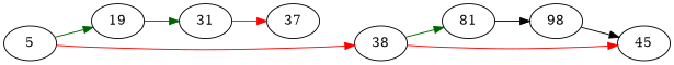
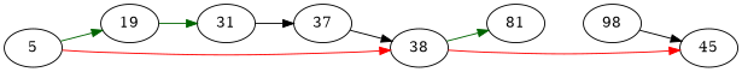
  strict digraph {
    rankdir=LR
    n1 [entry=true label=5]
    19
    38
    31
    n5 [label=81]
    45
    37
    98
    n1 -> 19 [color=darkgreen cond=true]
    n1 -> 38 [color=red cond=false]
    19 -> 31 [color=darkgreen cond=true]
    38 -> n5 [color=darkgreen cond=true]
    38 -> 45 [color=red cond=false]
-   31 -> 37 [color=red]
-   n5 -> 98
+   31 -> 37
+   37 -> 38
    98 -> 45
  }
